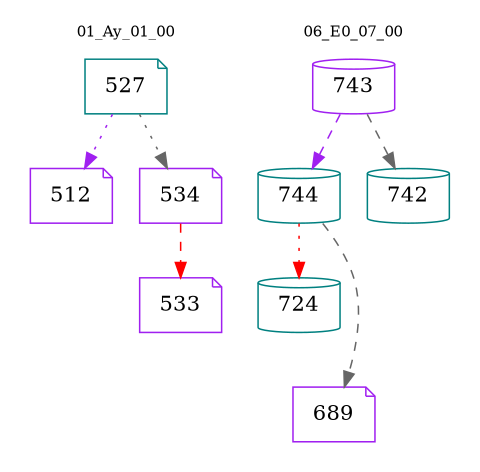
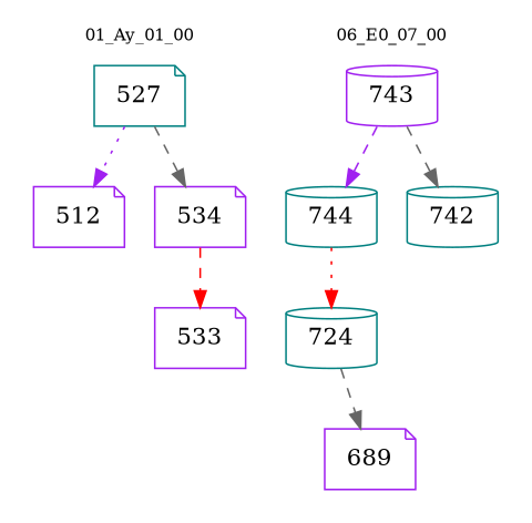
  digraph {
    node [color=purple shape=note]
    edge [color=gray40 style=dashed]
    n1 [color=teal label=527]
    n2 [label=512]
    n3 [label=534]
    n4 [label=533]
    n5 [label=743 shape=cylinder]
    n6 [color=teal label=744 shape=cylinder]
    n7 [color=teal label=742 shape=cylinder]
    n8 [color=teal label=724 shape=cylinder]
    n9 [label=689]
    subgraph cluster_1 {
      color=white
      fontsize=10
      label="01_Ay_01_00"
      n1
      n2
      n3
      n4
    }
    subgraph cluster_2 {
      color=white
      fontsize=10
      label="06_E0_07_00"
      n5
      n6
      n7
      n8
      n9
    }
    n1 -> n2 [color=purple style=dotted]
-   n1 -> n3 [style=dotted]
+   n1 -> n3
    n3 -> n4 [color=red]
    n5 -> n6 [color=purple]
    n5 -> n7
    n6 -> n8 [color=red style=dotted]
-   n6 -> n9
+   n8 -> n9
  }
